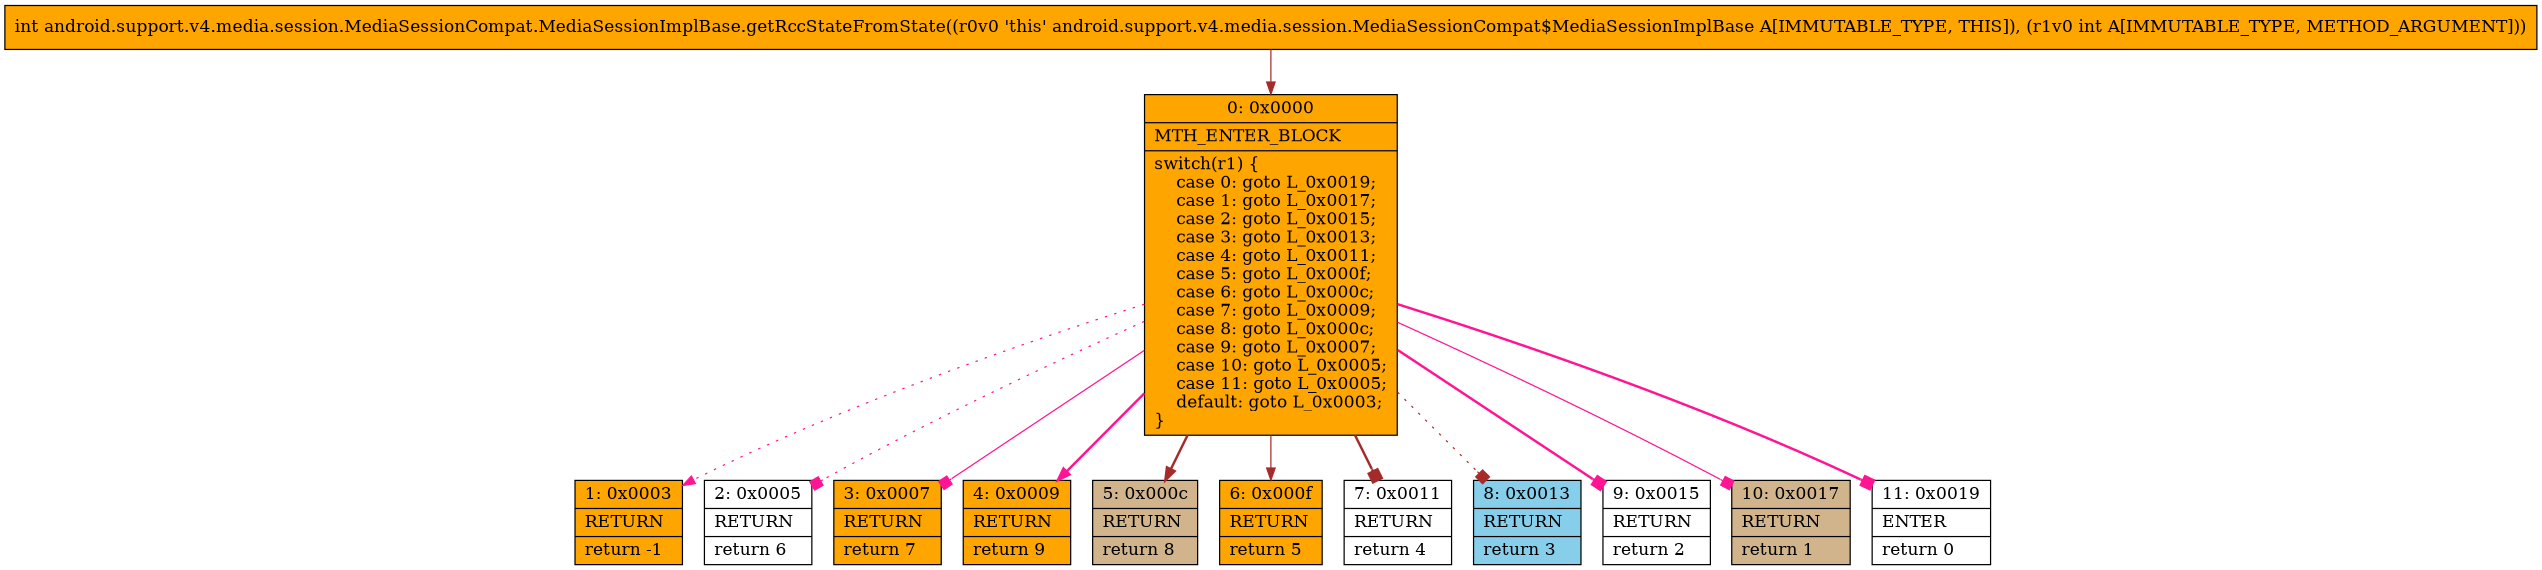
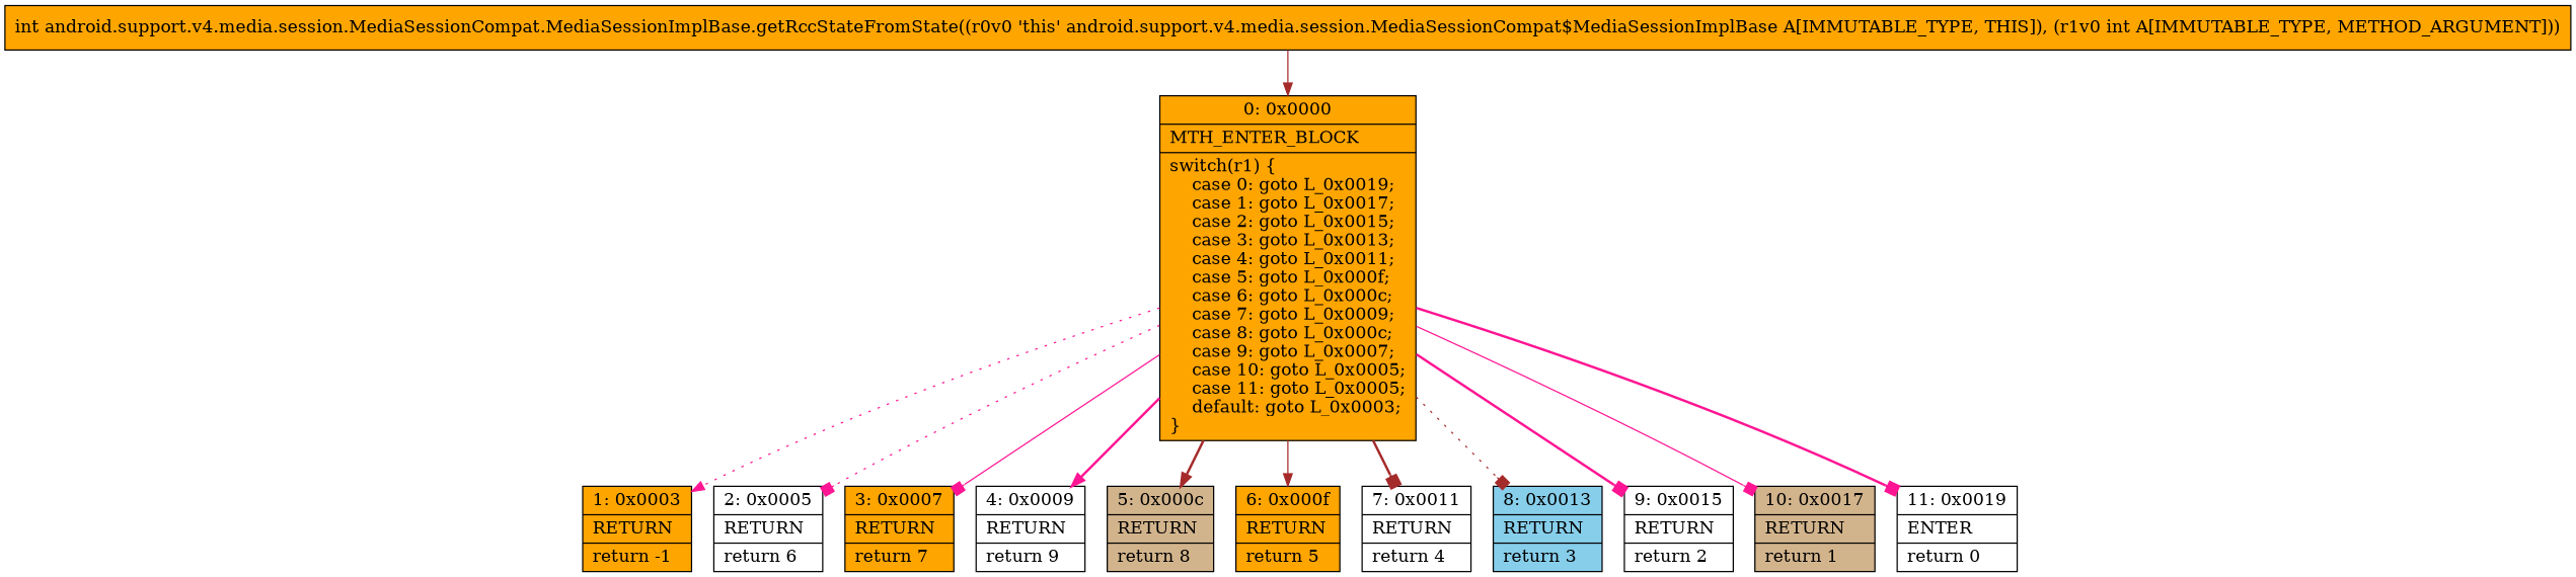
  digraph {
    node [fillcolor=orange shape=record style=filled]
    edge [arrowhead=box color=deeppink style=bold]
    n1 [label="{0\:\ 0x0000|MTH_ENTER_BLOCK\l|switch(r1) \{\l    case 0: goto L_0x0019;\l    case 1: goto L_0x0017;\l    case 2: goto L_0x0015;\l    case 3: goto L_0x0013;\l    case 4: goto L_0x0011;\l    case 5: goto L_0x000f;\l    case 6: goto L_0x000c;\l    case 7: goto L_0x0009;\l    case 8: goto L_0x000c;\l    case 9: goto L_0x0007;\l    case 10: goto L_0x0005;\l    case 11: goto L_0x0005;\l    default: goto L_0x0003;\l\}\l}"]
    n2 [label="{1\:\ 0x0003|RETURN\l|return \-1\l}"]
    n3 [fillcolor=white label="{2\:\ 0x0005|RETURN\l|return 6\l}"]
    n4 [label="{3\:\ 0x0007|RETURN\l|return 7\l}"]
-   n5 [label="{4\:\ 0x0009|RETURN\l|return 9\l}"]
+   n5 [fillcolor=white label="{4\:\ 0x0009|RETURN\l|return 9\l}"]
    n6 [fillcolor=tan label="{5\:\ 0x000c|RETURN\l|return 8\l}"]
    n7 [label="{6\:\ 0x000f|RETURN\l|return 5\l}"]
    n8 [fillcolor=white label="{7\:\ 0x0011|RETURN\l|return 4\l}"]
    n9 [fillcolor=skyblue label="{8\:\ 0x0013|RETURN\l|return 3\l}"]
    n10 [fillcolor=white label="{9\:\ 0x0015|RETURN\l|return 2\l}"]
    n11 [fillcolor=tan label="{10\:\ 0x0017|RETURN\l|return 1\l}"]
    n12 [fillcolor=white label="{11\:\ 0x0019|ENTER\l|return 0\l}"]
    n13 [label="{int android.support.v4.media.session.MediaSessionCompat.MediaSessionImplBase.getRccStateFromState((r0v0 'this' android.support.v4.media.session.MediaSessionCompat$MediaSessionImplBase A[IMMUTABLE_TYPE, THIS]), (r1v0 int A[IMMUTABLE_TYPE, METHOD_ARGUMENT])) }"]
    n1 -> n2 [arrowhead=normal style=dotted]
    n1 -> n3 [style=dotted]
    n1 -> n4 [style=solid]
    n1 -> n5 [arrowhead=normal]
    n1 -> n6 [arrowhead=normal color=brown]
    n1 -> n7 [arrowhead=normal color=brown style=solid]
    n1 -> n8 [color=brown]
    n1 -> n9 [color=brown style=dotted]
    n1 -> n10
    n1 -> n11 [style=solid]
    n1 -> n12
    n13 -> n1 [arrowhead=normal color=brown style=solid]
  }
